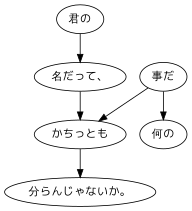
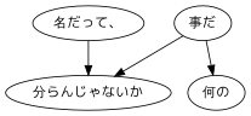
  digraph {
    fontname="DejaVu Sans Mono"
    node [fontname="DejaVu Sans Mono"]
    edge [fontname="DejaVu Sans Mono"]
-   n1 [label="分らんじゃないか。"]
-   n2 [label="君の"]
    n3 [label="名だって、"]
-   n4 [label="かちっとも"]
+   n4 [label="分らんじゃないか"]
    n5 [label="何の"]
    n6 [label="事だ"]
-   n2 -> n3
    n3 -> n4
-   n4 -> n1
    n6 -> n4
    n6 -> n5
  }
